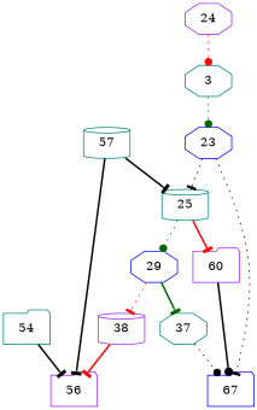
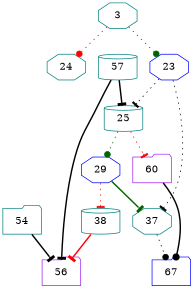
  strict digraph {
    node [color=teal shape=octagon]
    edge [arrowhead=tee style=dotted]
    3 [entry=true]
    23 [color=blue]
-   24 [color=purple]
+   24
    67 [color=blue shape=folder]
    25 [shape=cylinder]
    29 [color=blue]
    60 [color=purple shape=folder]
    37
-   38 [color=purple shape=cylinder]
+   38 [shape=cylinder]
    56 [color=purple shape=folder]
    54 [shape=folder]
    57 [shape=cylinder]
    3 -> 23 [arrowhead=dot color=darkgreen cond=true]
-   24 -> 3 [arrowhead=dot color=red cond=false]
-   23 -> 67
+   3 -> 24 [arrowhead=dot color=red cond=false]
+   23 -> 37
    23 -> 25
    25 -> 29 [arrowhead=dot color=darkgreen cond=true]
-   25 -> 60 [color=red cond=false style=bold]
+   25 -> 60 [color=red cond=false]
    29 -> 37 [color=darkgreen cond=true style=bold]
    29 -> 38 [color=red cond=false]
    60 -> 67 [arrowhead=dot style=bold]
    37 -> 67 [arrowhead=dot]
    38 -> 56 [color=red cond=false style=bold]
    54 -> 56 [style=bold]
    57 -> 25 [style=bold]
    57 -> 56 [style=bold]
  }
